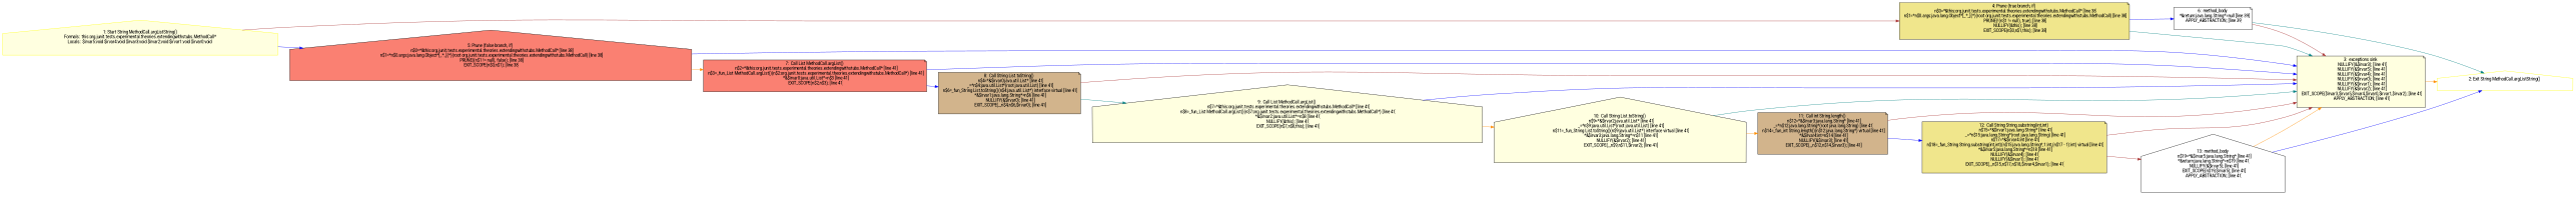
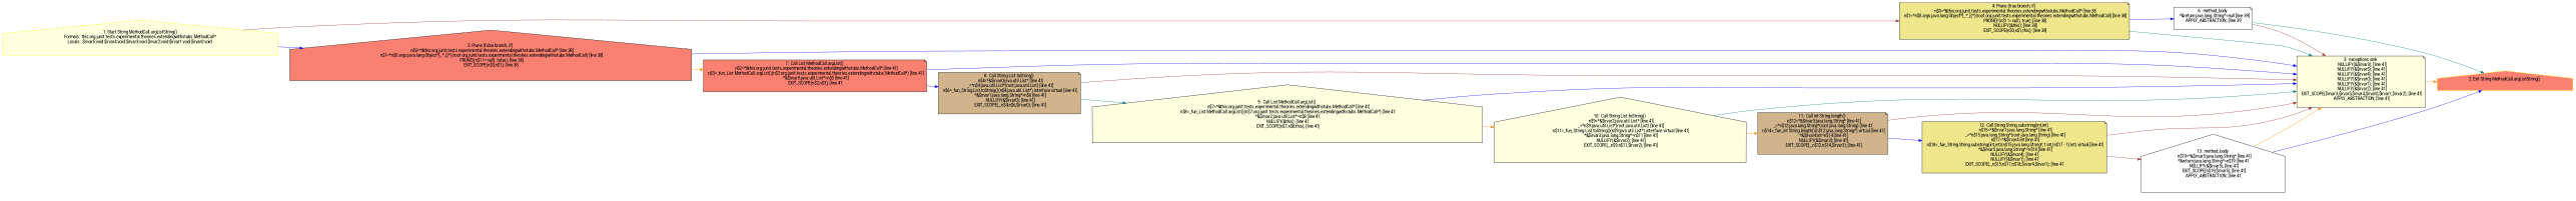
  digraph {
    rankdir=LR
    fontname="Roboto Condensed"
    node [style=filled fillcolor=lightyellow shape=note fontname="Roboto Condensed"]
    edge [color=blue fontname="Roboto Condensed"]
    n1 [color=yellow label="1: Start String MethodCall.argListString()\nFormals:  this:org.junit.tests.experimental.theories.extendingwithstubs.MethodCall*\nLocals:  $irvar5:void $irvar4:void $irvar3:void $irvar2:void $irvar1:void $irvar0:void \n  " shape=house]
    n2 [label="4: Prune (true branch, if) \n   n$0=*&this:org.junit.tests.experimental.theories.extendingwithstubs.MethodCall* [line 38]\n  n$1=*n$0.args:java.lang.Object*[_*_](*)(root org.junit.tests.experimental.theories.extendingwithstubs.MethodCall) [line 38]\n  PRUNE(!(n$1 != null), true); [line 38]\n  NULLIFY(&this); [line 38]\n  EXIT_SCOPE(n$0,n$1,this); [line 38]\n " fillcolor=khaki]
    n3 [label="5: Prune (false branch, if) \n   n$0=*&this:org.junit.tests.experimental.theories.extendingwithstubs.MethodCall* [line 38]\n  n$1=*n$0.args:java.lang.Object*[_*_](*)(root org.junit.tests.experimental.theories.extendingwithstubs.MethodCall) [line 38]\n  PRUNE((n$1 != null), false); [line 38]\n  EXIT_SCOPE(n$0,n$1); [line 38]\n " shape=house fillcolor=salmon]
    n4 [label="3:  exceptions sink \n   NULLIFY(&$irvar3); [line 41]\n  NULLIFY(&$irvar5); [line 41]\n  NULLIFY(&$irvar4); [line 41]\n  NULLIFY(&$irvar0); [line 41]\n  NULLIFY(&$irvar1); [line 41]\n  NULLIFY(&$irvar2); [line 41]\n  EXIT_SCOPE($irvar3,$irvar5,$irvar4,$irvar0,$irvar1,$irvar2); [line 41]\n  APPLY_ABSTRACTION; [line 41]\n "]
    n5 [label="6:  method_body \n   *&return:java.lang.String*=null [line 39]\n  APPLY_ABSTRACTION; [line 39]\n " fillcolor=white]
    n6 [label="7:  Call List MethodCall.argList() \n   n$2=*&this:org.junit.tests.experimental.theories.extendingwithstubs.MethodCall* [line 41]\n  n$3=_fun_List MethodCall.argList()(n$2:org.junit.tests.experimental.theories.extendingwithstubs.MethodCall*) [line 41]\n  *&$irvar0:java.util.List*=n$3 [line 41]\n  EXIT_SCOPE(n$2,n$3); [line 41]\n " fillcolor=salmon]
-   n7 [color=yellow label="2: Exit String MethodCall.argListString() \n  " fillcolor=white shape=house]
+   n7 [color=yellow label="2: Exit String MethodCall.argListString() \n  " fillcolor=salmon shape=house]
    n8 [label="8:  Call String List.toString() \n   n$4=*&$irvar0:java.util.List* [line 41]\n  _=*n$4:java.util.List*(root java.util.List) [line 41]\n  n$6=_fun_String List.toString()(n$4:java.util.List*) interface virtual [line 41]\n  *&$irvar1:java.lang.String*=n$6 [line 41]\n  NULLIFY(&$irvar0); [line 41]\n  EXIT_SCOPE(_,n$4,n$6,$irvar0); [line 41]\n " fillcolor=tan]
    n9 [label="9:  Call List MethodCall.argList() \n   n$7=*&this:org.junit.tests.experimental.theories.extendingwithstubs.MethodCall* [line 41]\n  n$8=_fun_List MethodCall.argList()(n$7:org.junit.tests.experimental.theories.extendingwithstubs.MethodCall*) [line 41]\n  *&$irvar2:java.util.List*=n$8 [line 41]\n  NULLIFY(&this); [line 41]\n  EXIT_SCOPE(n$7,n$8,this); [line 41]\n " shape=house]
    n10 [label="10:  Call String List.toString() \n   n$9=*&$irvar2:java.util.List* [line 41]\n  _=*n$9:java.util.List*(root java.util.List) [line 41]\n  n$11=_fun_String List.toString()(n$9:java.util.List*) interface virtual [line 41]\n  *&$irvar3:java.lang.String*=n$11 [line 41]\n  NULLIFY(&$irvar2); [line 41]\n  EXIT_SCOPE(_,n$9,n$11,$irvar2); [line 41]\n " shape=house]
    n11 [label="11:  Call int String.length() \n   n$12=*&$irvar3:java.lang.String* [line 41]\n  _=*n$12:java.lang.String*(root java.lang.String) [line 41]\n  n$14=_fun_int String.length()(n$12:java.lang.String*) virtual [line 41]\n  *&$irvar4:int=n$14 [line 41]\n  NULLIFY(&$irvar3); [line 41]\n  EXIT_SCOPE(_,n$12,n$14,$irvar3); [line 41]\n " fillcolor=tan]
    n12 [label="12:  Call String String.substring(int,int) \n   n$15=*&$irvar1:java.lang.String* [line 41]\n  _=*n$15:java.lang.String*(root java.lang.String) [line 41]\n  n$17=*&$irvar4:int [line 41]\n  n$18=_fun_String String.substring(int,int)(n$15:java.lang.String*,1:int,(n$17 - 1):int) virtual [line 41]\n  *&$irvar5:java.lang.String*=n$18 [line 41]\n  NULLIFY(&$irvar4); [line 41]\n  NULLIFY(&$irvar1); [line 41]\n  EXIT_SCOPE(_,n$15,n$17,n$18,$irvar4,$irvar1); [line 41]\n " fillcolor=khaki]
    n13 [label="13:  method_body \n   n$19=*&$irvar5:java.lang.String* [line 41]\n  *&return:java.lang.String*=n$19 [line 41]\n  NULLIFY(&$irvar5); [line 41]\n  EXIT_SCOPE(n$19,$irvar5); [line 41]\n  APPLY_ABSTRACTION; [line 41]\n " shape=house fillcolor=white]
    n1 -> n2 [color=brown]
    n1 -> n3
    n2 -> n4 [color=teal]
    n2 -> n5
    n3 -> n4
    n3 -> n6 [color=darkorange]
    n4 -> n7 [color=darkorange]
    n5 -> n4 [color=brown]
    n5 -> n7 [color=teal]
    n6 -> n4
    n6 -> n8
    n8 -> n4 [color=brown]
    n8 -> n9 [color=teal]
    n9 -> n4
    n9 -> n10 [color=darkorange]
    n10 -> n4 [color=teal]
    n10 -> n11 [color=darkorange]
    n11 -> n4 [color=brown]
    n11 -> n12
    n12 -> n4 [color=brown]
    n12 -> n13 [color=brown]
    n13 -> n4 [color=darkorange]
    n13 -> n7
  }
